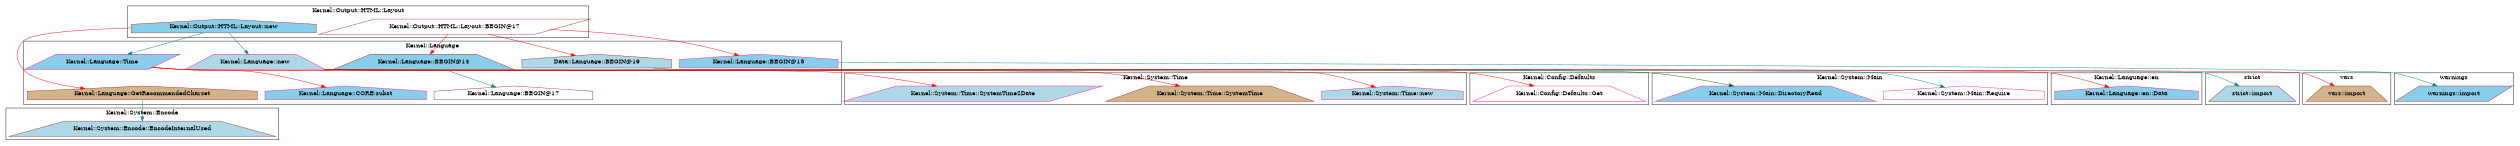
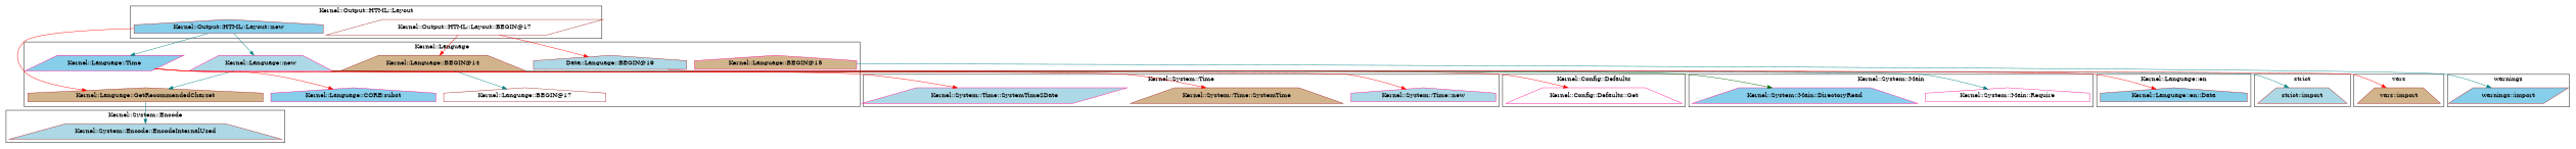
  digraph {
    node [color=brown fillcolor=skyblue shape=house style=filled]
    edge [color=red]
    "vars::import" [fillcolor=tan shape=trapezium]
    "warnings::import" [shape=parallelogram]
    "strict::import" [fillcolor=lightblue shape=trapezium]
    "Kernel::System::Encode::EncodeInternalUsed" [fillcolor=lightblue shape=trapezium]
    "Kernel::System::Time::new" [color=deeppink fillcolor=lightblue]
    "Kernel::System::Time::SystemTime" [fillcolor=tan shape=trapezium]
    "Kernel::System::Time::SystemTime2Date" [color=deeppink fillcolor=lightblue shape=parallelogram]
    "Kernel::Output::HTML::Layout::BEGIN@17" [fillcolor=white shape=parallelogram]
    "Kernel::Output::HTML::Layout::new"
    "Kernel::Config::Defaults::Get" [color=deeppink fillcolor=white shape=trapezium]
    "Kernel::Language::GetRecommendedCharset" [fillcolor=tan]
    "Kernel::Language::new" [color=deeppink fillcolor=lightblue shape=trapezium]
-   "Kernel::Language::BEGIN@14" [shape=trapezium]
+   "Kernel::Language::BEGIN@14" [fillcolor=tan shape=trapezium]
    n14 [fillcolor=lightblue label="Data::Language::BEGIN@19"]
-   "Kernel::Language::BEGIN@15" [color=deeppink]
+   "Kernel::Language::BEGIN@15" [color=deeppink fillcolor=tan]
    "Kernel::Language::Time" [color=deeppink shape=parallelogram]
    "Kernel::Language::CORE:subst" [color=deeppink]
    "Kernel::Language::BEGIN@17" [fillcolor=white]
    "Kernel::System::Main::Require" [color=deeppink fillcolor=white]
    "Kernel::System::Main::DirectoryRead" [color=deeppink shape=trapezium]
-   "Kernel::Language::en::Data" [color=deeppink]
+   "Kernel::Language::en::Data"
    subgraph cluster_1 {
      label=vars
      "vars::import"
    }
    subgraph cluster_2 {
      label=warnings
      "warnings::import"
    }
    subgraph cluster_3 {
      label="strict"
      "strict::import"
    }
    subgraph cluster_4 {
      label="Kernel::System::Encode"
      "Kernel::System::Encode::EncodeInternalUsed"
    }
    subgraph cluster_5 {
      label="Kernel::System::Time"
      "Kernel::System::Time::new"
      "Kernel::System::Time::SystemTime"
      "Kernel::System::Time::SystemTime2Date"
    }
    subgraph cluster_6 {
      label="Kernel::Output::HTML::Layout"
      "Kernel::Output::HTML::Layout::BEGIN@17"
      "Kernel::Output::HTML::Layout::new"
    }
    subgraph cluster_7 {
      label="Kernel::Config::Defaults"
      "Kernel::Config::Defaults::Get"
    }
    subgraph cluster_8 {
      label="Kernel::Language"
      "Kernel::Language::GetRecommendedCharset"
      "Kernel::Language::new"
      "Kernel::Language::BEGIN@14"
      n14
      "Kernel::Language::BEGIN@15"
      "Kernel::Language::Time"
      "Kernel::Language::CORE:subst"
      "Kernel::Language::BEGIN@17"
    }
    subgraph cluster_9 {
      label="Kernel::System::Main"
      "Kernel::System::Main::Require"
      "Kernel::System::Main::DirectoryRead"
    }
    subgraph cluster_10 {
      label="Kernel::Language::en"
      "Kernel::Language::en::Data"
    }
    "Kernel::Output::HTML::Layout::BEGIN@17" -> "Kernel::Language::BEGIN@14"
    "Kernel::Output::HTML::Layout::BEGIN@17" -> n14
-   "Kernel::Output::HTML::Layout::BEGIN@17" -> "Kernel::Language::BEGIN@15"
    "Kernel::Output::HTML::Layout::new" -> "Kernel::Language::GetRecommendedCharset"
    "Kernel::Output::HTML::Layout::new" -> "Kernel::Language::new" [color=teal]
    "Kernel::Output::HTML::Layout::new" -> "Kernel::Language::Time" [color=teal]
    "Kernel::Language::GetRecommendedCharset" -> "Kernel::System::Encode::EncodeInternalUsed" [color=teal]
    "Kernel::Language::new" -> "Kernel::System::Time::new"
    "Kernel::Language::new" -> "Kernel::Config::Defaults::Get"
+   "Kernel::Language::new" -> "Kernel::Language::GetRecommendedCharset" [color=teal]
    "Kernel::Language::new" -> "Kernel::System::Main::Require" [color=teal]
    "Kernel::Language::new" -> "Kernel::System::Main::DirectoryRead" [color=darkgreen]
    "Kernel::Language::new" -> "Kernel::Language::en::Data"
    "Kernel::Language::BEGIN@14" -> "strict::import" [color=teal]
    "Kernel::Language::BEGIN@14" -> "Kernel::Language::BEGIN@17" [color=teal]
    n14 -> "vars::import"
    "Kernel::Language::BEGIN@15" -> "warnings::import" [color=teal]
    "Kernel::Language::Time" -> "Kernel::System::Time::SystemTime"
    "Kernel::Language::Time" -> "Kernel::System::Time::SystemTime2Date"
    "Kernel::Language::Time" -> "Kernel::Language::CORE:subst"
  }
